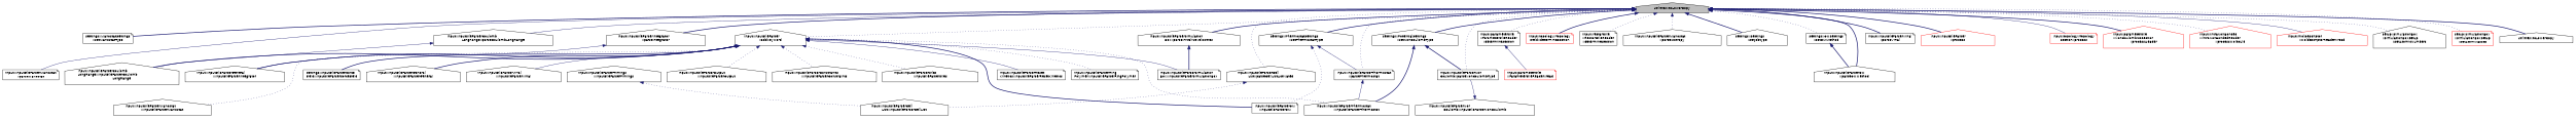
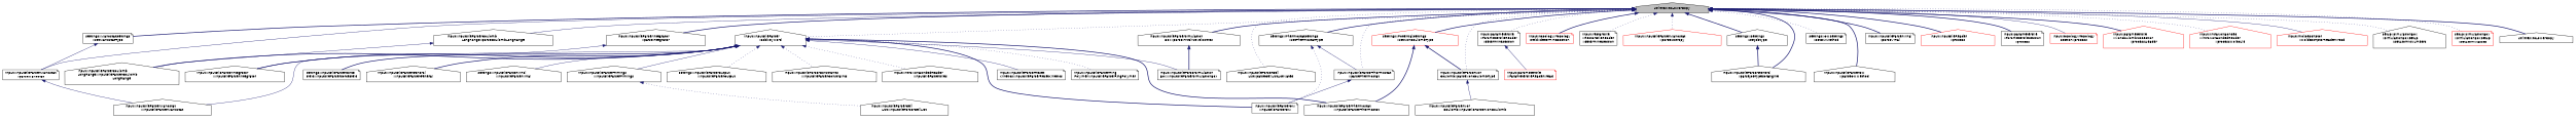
  digraph {
    rankdir=TB
    node [color=black fillcolor=white fontname=Helvetica fontsize=10 shape=house style=filled]
    edge [color=midnightblue dir=back fontname=Helvetica fontsize=10 labelfontname=Helvetica labelfontsize=10 style=bold]
    n1 [fillcolor=grey75 fontcolor=black height=0.2 label="utilities::toLowerCopy" width=0.4]
    n2 [height=0.2 label="input::InputFileParser\l::addKeyword" width=0.4]
    n3 [height=0.2 label="input::parameterFile\l::ParameterFileReader\l::determineSection" shape=note width=0.4]
    n4 [color=red height=0.2 label="input::topology::Topology\lField::determineSection" shape=note width=0.4]
    n5 [height=0.2 label="input::restartFile\l::RestartFileReader\l::determineSection" shape=note width=0.4]
    n6 [height=0.2 label="input::InputFileParserCell\lList::parseCellListActivated" width=0.4]
    n7 [height=0.2 label="input::InputFileParserCoulomb\lLongRange::parseCoulombLongRange" width=0.4]
    n8 [height=0.2 label="input::InputFileParserSimulation\lBox::parseInitializeVelocities" width=0.4]
    n9 [height=0.2 label="input::InputFileParserIntegrator\l::parseIntegrator" width=0.4]
-   n10 [height=0.2 label="input::InputFileParserManostat\l::parseIsotropy" width=0.4]
+   n10 [color=red height=0.2 label="input::InputFileParserManostat\l::parseIsotropy" width=0.4]
+   n11 [height=0.2 label="input::InputFileParserGeneral\l::parseJobTypeForEngine" width=0.4]
    n12 [height=0.2 label="input::InputFileParserManostat\l::parseManostat" shape=note width=0.4]
    n13 [height=0.2 label="input::InputFileParserNon\lCoulomb::parseNonCoulombType" shape=note width=0.4]
    n14 [height=0.2 label="input::InputFileParserQM\l::parseQMMethod" width=0.4]
    n15 [height=0.2 label="input::InputFileParserThermostat\l::parseThermostat" shape=note width=0.4]
    n16 [height=0.2 label="input::InputFileParserVirial\l::parseVirial" shape=note width=0.4]
-   n17 [color=red height=0.2 label="input::InputFileParser\l::process" width=0.4]
+   n17 [color=red height=0.2 label="input::InputFileReader\l::process" width=0.4]
+   n18 [height=0.2 label="input::parameterFile\l::ParameterFileSection\l::process" shape=note width=0.4]
    n19 [color=red height=0.2 label="input::topology::Topology\lSection::process" shape=note width=0.4]
    n20 [color=red height=0.2 label="input::parameterFile\l::NonCoulombicsSection\l::processHeader" width=0.4]
    n21 [color=red height=0.2 label="input::intraNonBonded\l::IntraNonBondedReader\l::processMolecule" width=0.4]
    n22 [color=red height=0.2 label="input::molDescriptor\l::MoldescriptorReader::read" width=0.4]
    n23 [height=0.2 label="setup::simulationBox\l::SimulationBoxSetup\l::setAtomicNumbers" width=0.4]
    n24 [color=red height=0.2 label="setup::simulationBox\l::SimulationBoxSetup\l::setAtomMasses" shape=note width=0.4]
    n25 [height=0.2 label="settings::Settings\l::setJobtype" width=0.4]
    n26 [height=0.2 label="settings::ManostatSettings\l::setManostatType" shape=note width=0.4]
-   n27 [height=0.2 label="settings::PotentialSettings\l::setNonCoulombType" width=0.4]
+   n27 [color=red height=0.2 label="settings::PotentialSettings\l::setNonCoulombType" width=0.4]
    n28 [height=0.2 label="settings::QMSettings\l::setQMMethod" shape=note width=0.4]
    n29 [height=0.2 label="settings::ThermostatSettings\l::setThermostatType" width=0.4]
    n30 [height=0.2 label="utilities::toLowerCopy" width=0.4]
    n31 [height=0.2 label="input::InputFileParserConstraints\l::InputFileParserConstraints" width=0.4]
    n32 [height=0.2 label="input::InputFileParserCoulomb\lLongRange::InputFileParserCoulomb\lLongRange" width=0.4]
-   n33 [height=0.2 label="input::InputFileParserFiles\l::InputFileParserFiles" width=0.4]
+   n33 [height=0.2 label="input::IntraNonBondedReader\l::InputFileParserFiles" width=0.4]
    n34 [height=0.2 label="settings::InputFileParserForce\lField::InputFileParserForceField" shape=note width=0.4]
    n35 [height=0.2 label="input::InputFileParserGeneral\l::InputFileParserGeneral" width=0.4]
-   n36 [height=0.2 label="input::InputFileParserGeneral\l::InputFileParserIntegrator" width=0.4]
+   n36 [height=0.2 label="input::InputFileParserIntegrator\l::InputFileParserIntegrator" width=0.4]
    n37 [height=0.2 label="input::InputFileParserManostat\l::InputFileParserManostat" width=0.4]
-   n38 [height=0.2 label="input::InputFileParserOutput\l::InputFileParserOutput" width=0.4]
+   n38 [height=0.2 label="settings::InputFileParserOutput\l::InputFileParserOutput" width=0.4]
    n39 [height=0.2 label="input::InputFileParserQM\l::InputFileParserQM" shape=note width=0.4]
    n40 [height=0.2 label="input::InputFileParserReset\lKinetics::InputFileParserResetKinetics" shape=note width=0.4]
    n41 [height=0.2 label="input::InputFileParserRing\lPolymer::InputFileParserRingPolymer" shape=note width=0.4]
    n42 [height=0.2 label="input::InputFileParserSimulation\lBox::InputFileParserSimulationBox" shape=note width=0.4]
    n43 [height=0.2 label="input::InputFileParserThermostat\l::InputFileParserThermostat" width=0.4]
    n44 [height=0.2 label="input::InputFileParserTimings\l::InputFileParserTimings" width=0.4]
-   n45 [height=0.2 label="input::InputFileParserVirial\l::InputFileParserVirial" width=0.4]
+   n45 [height=0.2 label="settings::InputFileParserVirial\l::InputFileParserVirial" width=0.4]
    n46 [color=red height=0.2 label="input::parameterFile\l::ParameterFileReader::read" shape=note width=0.4]
    n47 [height=0.2 label="input::InputFileParserCell\lList::InputFileParserCellList" width=0.4]
    n48 [height=0.2 label="input::InputFileParserNon\lCoulomb::InputFileParserNonCoulomb" width=0.4]
    n1 -> n2 [style=dotted]
    n1 -> n3 [style=dotted]
    n1 -> n4
    n1 -> n5 [style=dotted]
    n1 -> n6 [style=dotted]
    n1 -> n7 [style=solid]
    n1 -> n8
    n1 -> n9
    n1 -> n10 [style=dotted]
+   n1 -> n11
    n1 -> n12 [style=solid]
    n1 -> n13 [style=dotted]
    n1 -> n14
    n1 -> n15 [style=dotted]
    n1 -> n16
    n1 -> n17
+   n1 -> n18
    n1 -> n19 [style=solid]
    n1 -> n20
    n1 -> n21 [style=dotted]
    n1 -> n22 [style=solid]
    n1 -> n23 [style=dotted]
    n1 -> n24 [style=dotted]
    n1 -> n25
    n1 -> n26
    n1 -> n27
    n1 -> n28 [style=dotted]
    n1 -> n29
    n1 -> n30
    n2 -> n31 [style=dotted]
    n2 -> n32
    n2 -> n33 [style=dotted]
    n2 -> n34
    n2 -> n35
    n2 -> n36
-   n2 -> n37 [style=dotted]
+   n2 -> n37 [style=solid]
    n2 -> n38 [style=dotted]
    n2 -> n39
    n2 -> n40 [style=solid]
    n2 -> n41 [style=dotted]
    n2 -> n42 [style=solid]
-   n2 -> n43 [style=dotted]
+   n2 -> n43
+   n2 -> n44 [style=solid]
    n2 -> n45 [style=solid]
    n3 -> n46 [style=solid]
-   n6 -> n47 [style=dotted]
    n7 -> n32 [style=solid]
    n8 -> n42
    n9 -> n36 [style=solid]
-   n48 -> n13 [style=solid]
-   n15 -> n43 [style=solid]
+   n12 -> n37 [style=solid]
+   n13 -> n48 [style=solid]
+   n15 -> n39 [style=solid]
+   n25 -> n11
+   n26 -> n12 [style=solid]
    n27 -> n13
    n27 -> n43
-   n28 -> n14
    n29 -> n15 [style=solid]
    n29 -> n39 [style=dotted]
    n44 -> n47 [style=dotted]
  }
